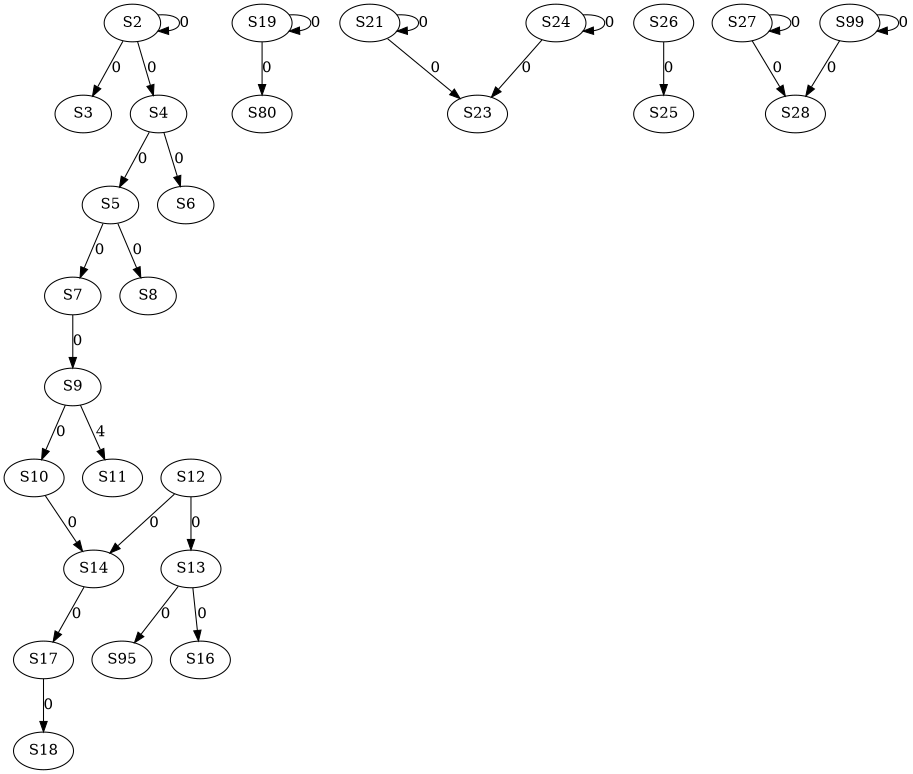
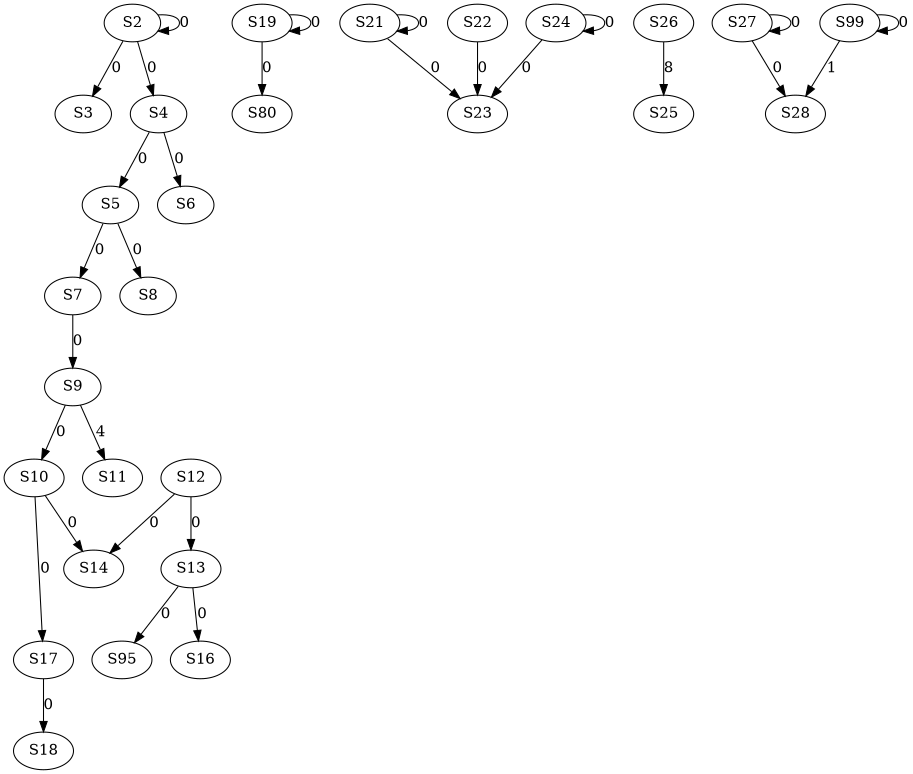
  strict digraph {
    S2
    S3
    S4
    S5
    S6
    S7
    S8
    S9
    S10
    S11
    S14
    S12
    S13
    n14 [label=S95]
    S16
    S17
    S18
    S19
    n19 [label=S80]
    S21
    S23
+   S22
    S24
    S26
    S25
    S27
    S28
    n28 [label=S99]
    S2 -> S2 [label=0]
    S2 -> S3 [label=0]
    S2 -> S4 [label=0]
    S4 -> S5 [label=0]
    S4 -> S6 [label=0]
    S5 -> S7 [label=0]
    S5 -> S8 [label=0]
    S7 -> S9 [label=0]
    S9 -> S10 [label=0]
    S9 -> S11 [label=4]
    S10 -> S14 [label=0]
-   S14 -> S17 [label=0]
+   S10 -> S17 [label=0]
    S12 -> S14 [label=0]
    S12 -> S13 [label=0]
    S13 -> n14 [label=0]
    S13 -> S16 [label=0]
    S17 -> S18 [label=0]
    S19 -> S19 [label=0]
    S19 -> n19 [label=0]
    S21 -> S21 [label=0]
    S21 -> S23 [label=0]
+   S22 -> S23 [label=0]
    S24 -> S23 [label=0]
    S24 -> S24 [label=0]
-   S26 -> S25 [label=0]
+   S26 -> S25 [label=8]
    S27 -> S27 [label=0]
    S27 -> S28 [label=0]
-   n28 -> S28 [label=0]
+   n28 -> S28 [label=1]
    n28 -> n28 [label=0]
  }
